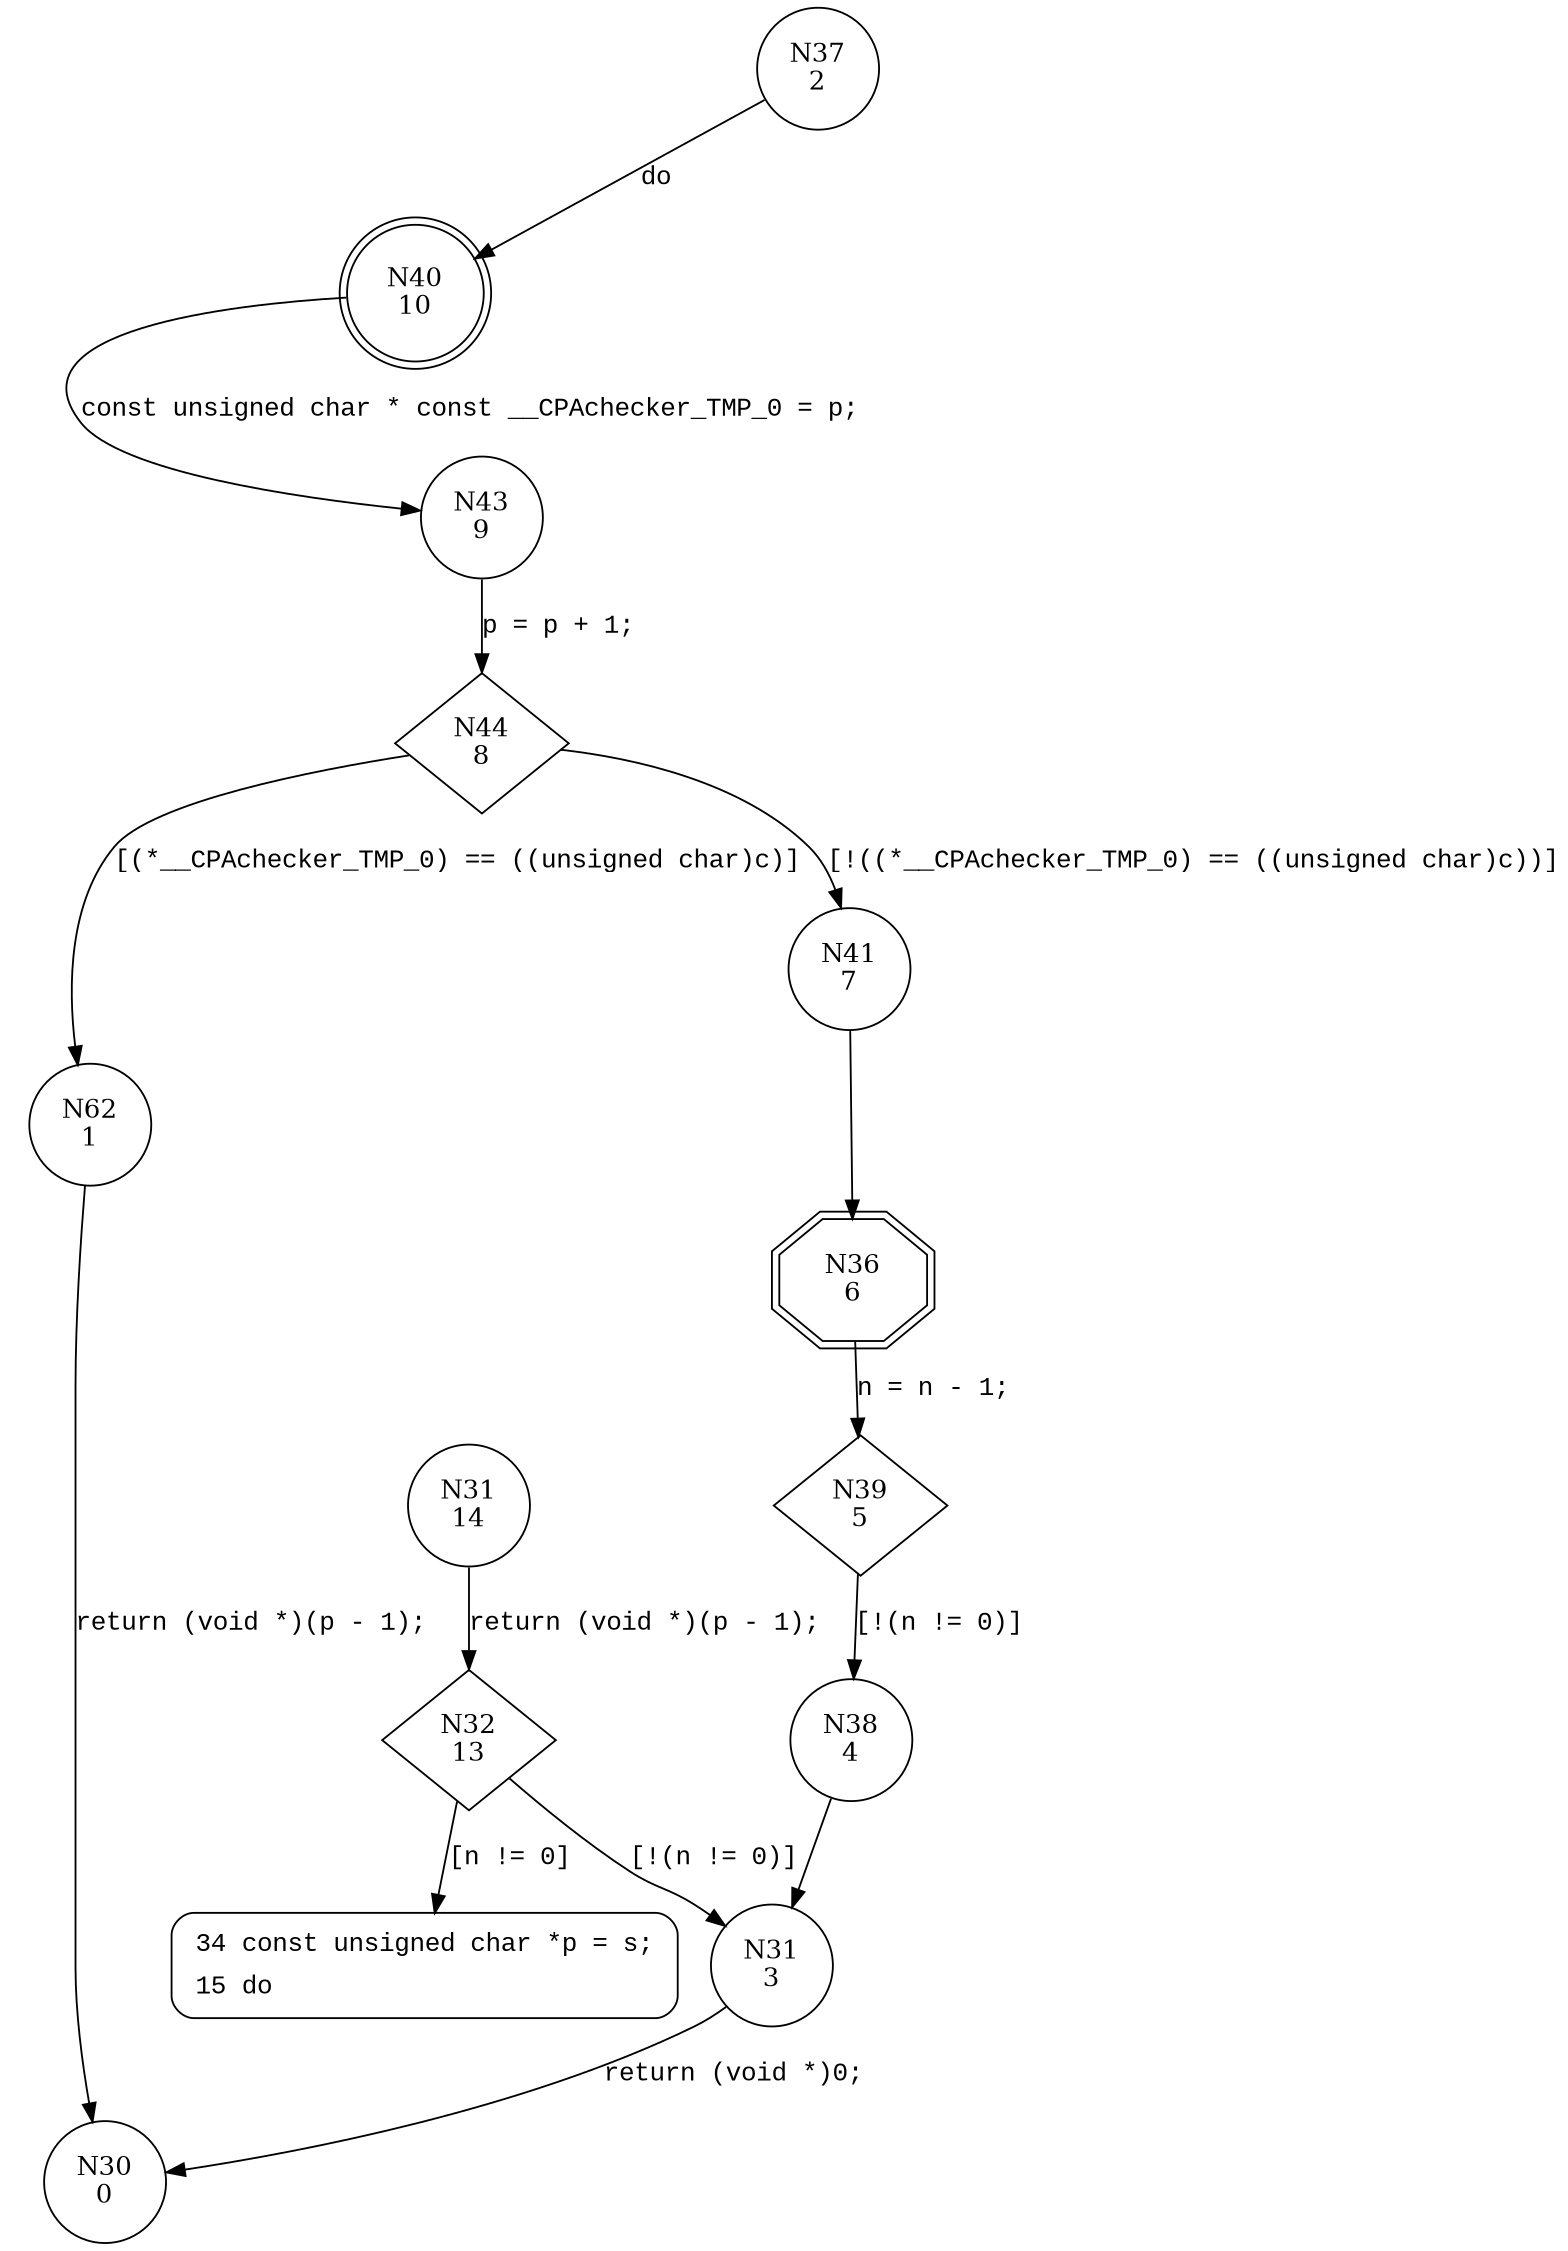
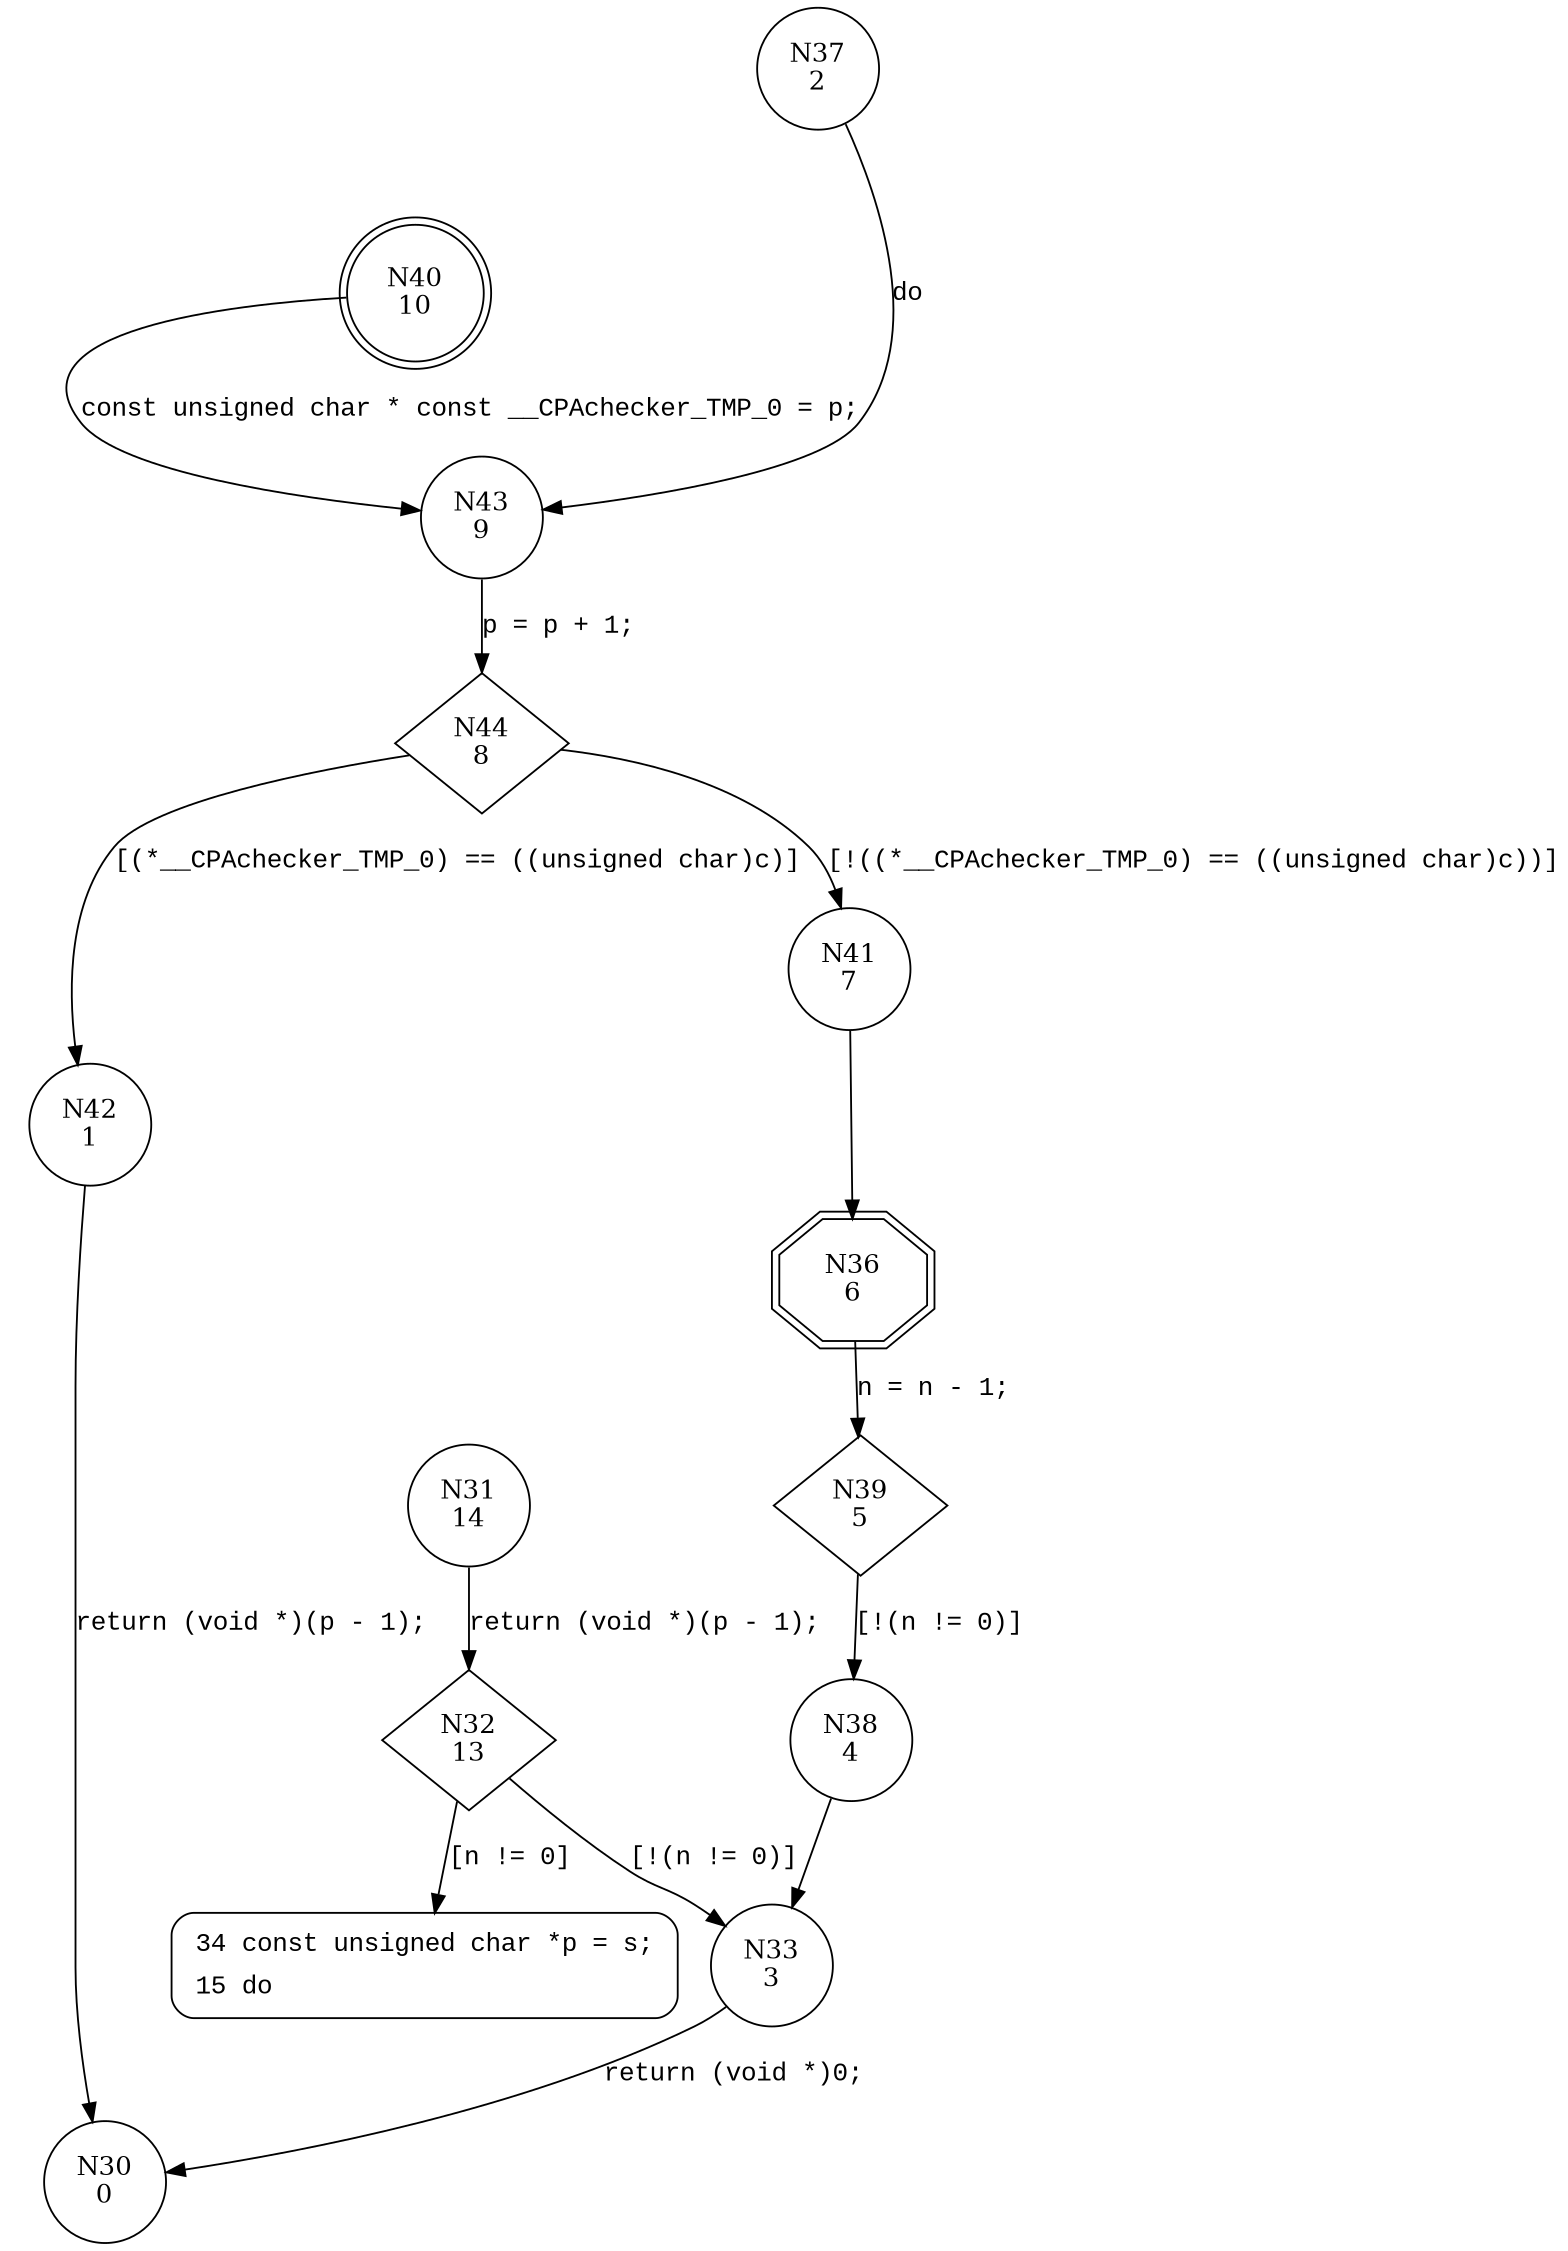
  digraph {
    node [shape=circle]
    edge [fontname="Courier New"]
    n1 [label="N31\n14"]
    n2 [label="N32\n13" shape=diamond]
    n3 [fillcolor=white fontname="Courier New" label=<<table border="0" cellborder="0" cellpadding="3" bgcolor="white"><tr><td align="right">34</td><td align="left">const unsigned char *p = s;</td></tr><tr><td align="right">15</td><td align="left">do</td></tr></table>> penwidth=1 shape=Mrecord style="filled,bold"]
-   n4 [label="N31\n3"]
+   n4 [label="N33\n3"]
    n5 [label="N30\n0"]
    n6 [label="N40\n10" shape=doublecircle]
    n7 [label="N43\n9"]
    n8 [label="N44\n8" shape=diamond]
-   n9 [label="N62\n1"]
+   n9 [label="N42\n1"]
    n10 [label="N41\n7"]
    n11 [label="N36\n6" shape=doubleoctagon]
    n12 [label="N39\n5" shape=diamond]
    n13 [label="N38\n4"]
    n14 [label="N37\n2"]
    n1 -> n2 [label="return (void *)(p - 1);"]
    n2 -> n3 [label="[n != 0]"]
    n2 -> n4 [label="[!(n != 0)]"]
    n4 -> n5 [label="return (void *)0;"]
    n6 -> n7 [label="const unsigned char * const __CPAchecker_TMP_0 = p;"]
    n7 -> n8 [label="p = p + 1;"]
    n8 -> n9 [label="[(*__CPAchecker_TMP_0) == ((unsigned char)c)]"]
    n8 -> n10 [label="[!((*__CPAchecker_TMP_0) == ((unsigned char)c))]"]
    n9 -> n5 [label="return (void *)(p - 1);"]
    n10 -> n11
    n11 -> n12 [label="n = n - 1;"]
    n12 -> n13 [label="[!(n != 0)]"]
    n13 -> n4
-   n14 -> n6 [label=do]
+   n14 -> n7 [label=do]
  }
